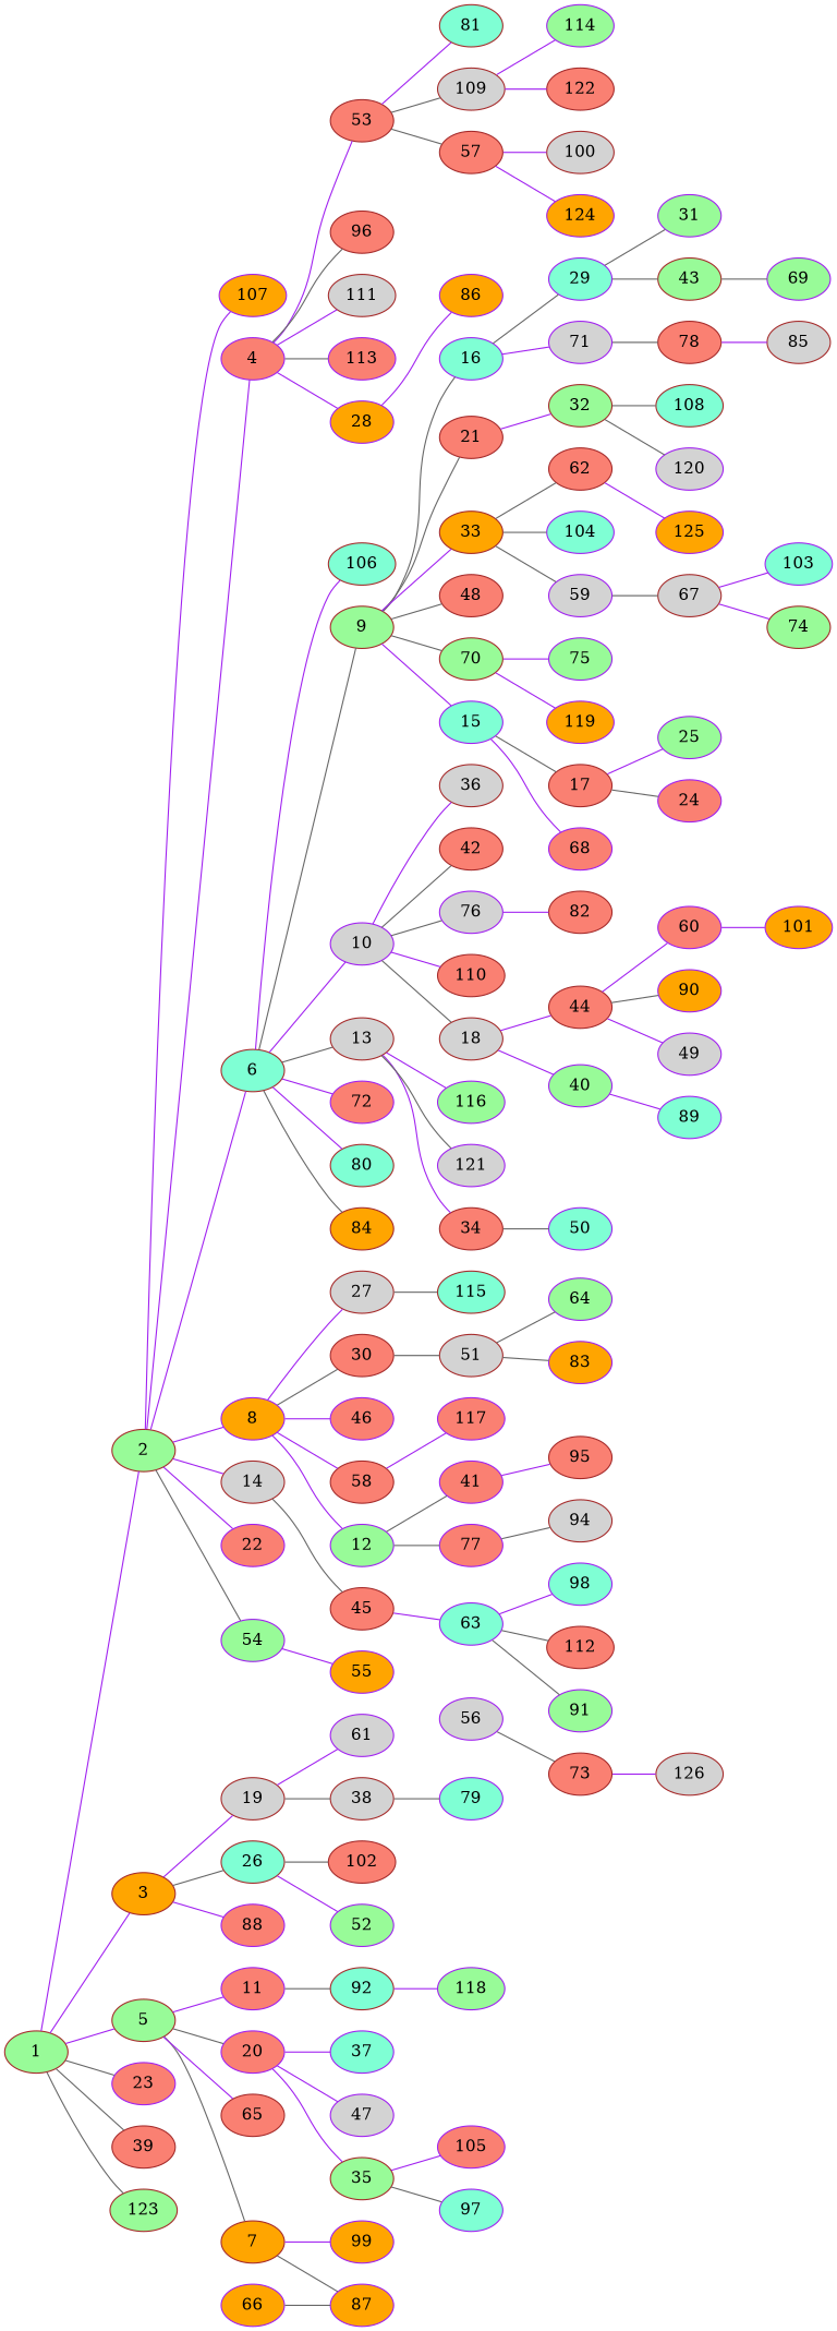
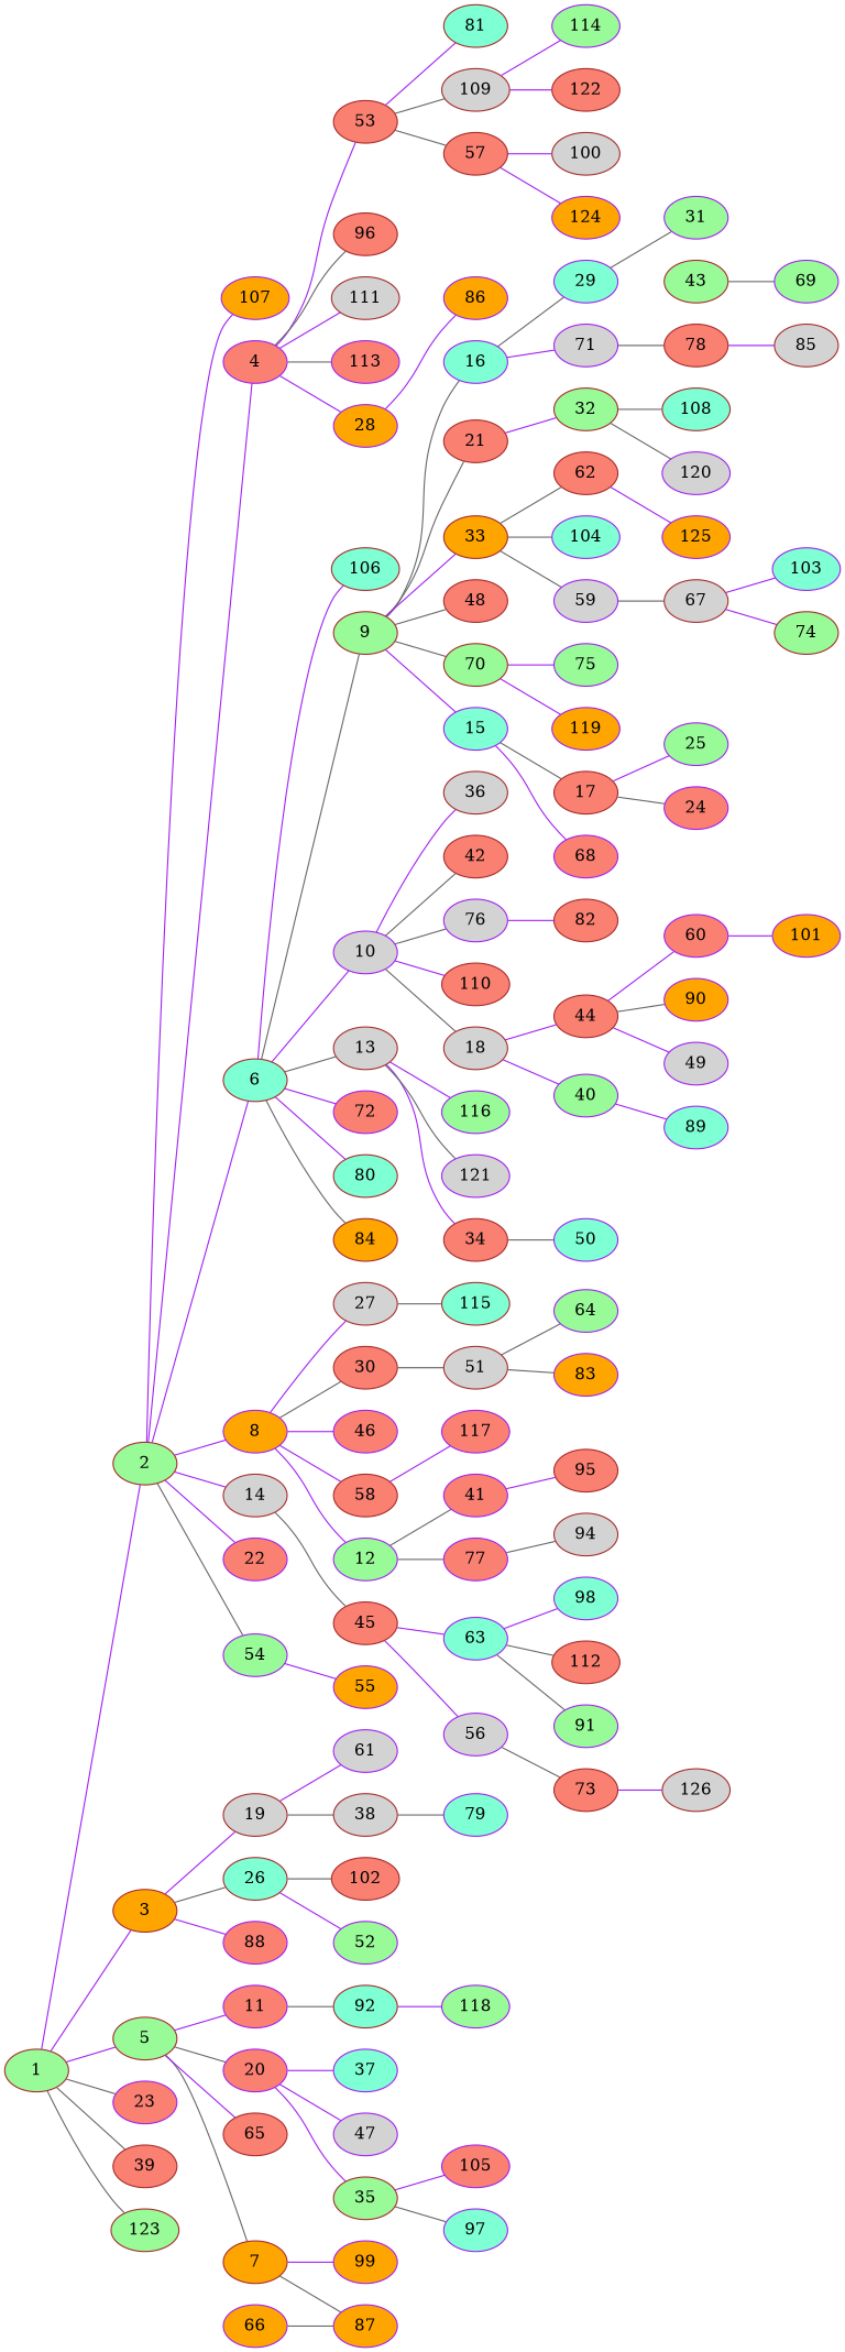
  graph {
    rankdir=LR
    node [color=purple fillcolor=salmon style=filled]
    edge [color=purple]
    1 [color=brown fillcolor=palegreen]
    2 [color=brown fillcolor=palegreen]
    3 [color=brown fillcolor=orange]
    5 [color=brown fillcolor=palegreen]
    23
    39 [color=brown]
    123 [color=brown fillcolor=palegreen]
    4
    6 [color=brown fillcolor=aquamarine]
    8 [fillcolor=orange]
    14 [color=brown fillcolor=lightgrey]
    22
    54 [fillcolor=palegreen]
    107 [fillcolor=orange]
    19 [color=brown fillcolor=lightgrey]
    26 [color=brown fillcolor=aquamarine]
    88
    7 [color=brown fillcolor=orange]
    11
    20
    65 [color=brown]
    28 [fillcolor=orange]
    53 [color=brown]
    96 [color=brown]
    111 [color=brown fillcolor=lightgrey]
    113
    9 [color=brown fillcolor=palegreen]
    10 [fillcolor=lightgrey]
    13 [color=brown fillcolor=lightgrey]
    72
    80 [color=brown fillcolor=aquamarine]
    84 [color=brown fillcolor=orange]
    106 [color=brown fillcolor=aquamarine]
    12 [fillcolor=palegreen]
    27 [color=brown fillcolor=lightgrey]
    30 [color=brown]
    46
    58 [color=brown]
    45 [color=brown]
    55 [fillcolor=orange]
    38 [color=brown fillcolor=lightgrey]
    61 [fillcolor=lightgrey]
    52 [fillcolor=palegreen]
    102 [color=brown]
    86 [fillcolor=orange]
    57 [color=brown]
    81 [color=brown fillcolor=aquamarine]
    109 [color=brown fillcolor=lightgrey]
    99 [fillcolor=orange]
    87 [fillcolor=orange]
    92 [color=brown fillcolor=aquamarine]
    35 [color=brown fillcolor=palegreen]
    37 [fillcolor=aquamarine]
    47 [fillcolor=lightgrey]
    15 [fillcolor=aquamarine]
    16 [fillcolor=aquamarine]
    21 [color=brown]
    33 [color=brown fillcolor=orange]
    48 [color=brown]
    70 [color=brown fillcolor=palegreen]
    18 [color=brown fillcolor=lightgrey]
    36 [color=brown fillcolor=lightgrey]
    42 [color=brown]
    76 [fillcolor=lightgrey]
    110 [color=brown]
    34 [color=brown]
    116 [fillcolor=palegreen]
    121 [fillcolor=lightgrey]
    66 [fillcolor=orange]
    41
    77
    115 [color=brown fillcolor=aquamarine]
    51 [color=brown fillcolor=lightgrey]
    117
    17 [color=brown]
    68
    29 [fillcolor=aquamarine]
    71 [fillcolor=lightgrey]
    32 [color=brown fillcolor=palegreen]
    59 [fillcolor=lightgrey]
    62 [color=brown]
    104 [fillcolor=aquamarine]
    75 [fillcolor=palegreen]
    119 [fillcolor=orange]
    40 [fillcolor=palegreen]
    44 [color=brown]
    82 [color=brown]
    118 [fillcolor=palegreen]
    95 [color=brown]
    94 [color=brown fillcolor=lightgrey]
    50 [fillcolor=aquamarine]
    56 [fillcolor=lightgrey]
    63 [fillcolor=aquamarine]
    24
    25 [fillcolor=palegreen]
    31 [fillcolor=palegreen]
    43 [color=brown fillcolor=palegreen]
    78 [color=brown]
    89 [fillcolor=aquamarine]
    49 [fillcolor=lightgrey]
    60
    90 [fillcolor=orange]
    79 [fillcolor=aquamarine]
    97 [fillcolor=aquamarine]
    105
    108 [color=brown fillcolor=aquamarine]
    120 [fillcolor=lightgrey]
    69 [fillcolor=palegreen]
    64 [fillcolor=palegreen]
    83 [fillcolor=orange]
    67 [color=brown fillcolor=lightgrey]
    125 [fillcolor=orange]
    101 [fillcolor=orange]
    73 [color=brown]
    91 [fillcolor=palegreen]
    98 [fillcolor=aquamarine]
    112 [color=brown]
    100 [color=brown fillcolor=lightgrey]
    124 [fillcolor=orange]
    114 [fillcolor=palegreen]
    122 [color=brown]
    126 [color=brown fillcolor=lightgrey]
    74 [color=brown fillcolor=palegreen]
    103 [fillcolor=aquamarine]
    85 [color=brown fillcolor=lightgrey]
    1 -- 2
    1 -- 3
    1 -- 5
    1 -- 23 [color=gray40]
    1 -- 39 [color=gray40]
    1 -- 123 [color=gray40]
    2 -- 4
    2 -- 6
    2 -- 8
    2 -- 14
    2 -- 22
    2 -- 54 [color=gray40]
    2 -- 107
    3 -- 19
    3 -- 26 [color=gray40]
    3 -- 88
    5 -- 7 [color=gray40]
    5 -- 11
    5 -- 20 [color=gray40]
    5 -- 65
    4 -- 28
    4 -- 53
    4 -- 96 [color=gray40]
    4 -- 111
    4 -- 113 [color=gray40]
    6 -- 9 [color=gray40]
    6 -- 10
    6 -- 13 [color=gray40]
    6 -- 72
    6 -- 80
    6 -- 84 [color=gray40]
    6 -- 106
    8 -- 12
    8 -- 27
    8 -- 30 [color=gray40]
    8 -- 46
    8 -- 58
    14 -- 45 [color=gray40]
    54 -- 55
    19 -- 38 [color=gray40]
    19 -- 61
    26 -- 52
    26 -- 102 [color=gray40]
    7 -- 99
    7 -- 87 [color=gray40]
    11 -- 92 [color=gray40]
    20 -- 35
    20 -- 37
    20 -- 47
    28 -- 86
    53 -- 57 [color=gray40]
    53 -- 81
    53 -- 109 [color=gray40]
    9 -- 15
    9 -- 16 [color=gray40]
    9 -- 21 [color=gray40]
    9 -- 33
    9 -- 48 [color=gray40]
    9 -- 70 [color=gray40]
    10 -- 18 [color=gray40]
    10 -- 36
    10 -- 42 [color=gray40]
    10 -- 76 [color=gray40]
    10 -- 110
    13 -- 34
    13 -- 116
    13 -- 121 [color=gray40]
    12 -- 41 [color=gray40]
    12 -- 77 [color=gray40]
    27 -- 115 [color=gray40]
    30 -- 51 [color=gray40]
    58 -- 117
+   45 -- 56
    45 -- 63
    38 -- 79 [color=gray40]
    57 -- 100
    57 -- 124
    109 -- 114
    109 -- 122
    92 -- 118
    35 -- 97 [color=gray40]
    35 -- 105
    15 -- 17 [color=gray40]
    15 -- 68
    16 -- 29 [color=gray40]
    16 -- 71
    21 -- 32
    33 -- 59 [color=gray40]
    33 -- 62 [color=gray40]
    33 -- 104 [color=gray40]
    70 -- 75
    70 -- 119
    18 -- 40
    18 -- 44
    76 -- 82
    34 -- 50 [color=gray40]
    66 -- 87 [color=gray40]
    41 -- 95
    77 -- 94 [color=gray40]
    51 -- 64 [color=gray40]
    51 -- 83 [color=gray40]
    17 -- 24 [color=gray40]
    17 -- 25
    29 -- 31 [color=gray40]
-   29 -- 43 [color=gray40]
    71 -- 78 [color=gray40]
    32 -- 108 [color=gray40]
    32 -- 120 [color=gray40]
    59 -- 67 [color=gray40]
    62 -- 125
    40 -- 89
    44 -- 49
    44 -- 60
    44 -- 90 [color=gray40]
    56 -- 73 [color=gray40]
    63 -- 91 [color=gray40]
    63 -- 98
    63 -- 112 [color=gray40]
    43 -- 69 [color=gray40]
    78 -- 85
    60 -- 101
    67 -- 74
    67 -- 103
    73 -- 126
  }
